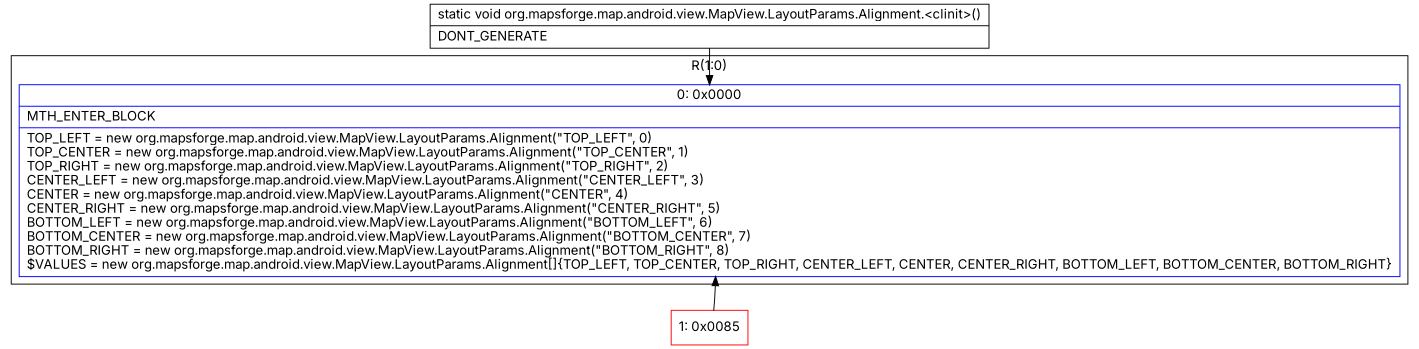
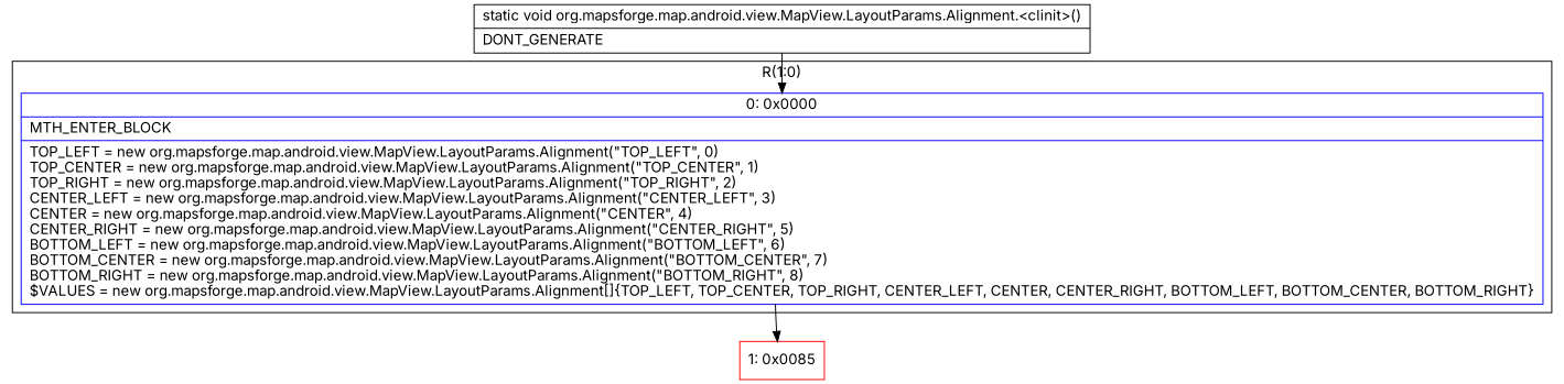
  digraph {
    fontname=Inter
    node [shape=record fontname=Inter]
    edge [fontname=Inter]
    n1 [color=blue label="{0\:\ 0x0000|MTH_ENTER_BLOCK\l|TOP_LEFT = new org.mapsforge.map.android.view.MapView.LayoutParams.Alignment(\"TOP_LEFT\", 0)\lTOP_CENTER = new org.mapsforge.map.android.view.MapView.LayoutParams.Alignment(\"TOP_CENTER\", 1)\lTOP_RIGHT = new org.mapsforge.map.android.view.MapView.LayoutParams.Alignment(\"TOP_RIGHT\", 2)\lCENTER_LEFT = new org.mapsforge.map.android.view.MapView.LayoutParams.Alignment(\"CENTER_LEFT\", 3)\lCENTER = new org.mapsforge.map.android.view.MapView.LayoutParams.Alignment(\"CENTER\", 4)\lCENTER_RIGHT = new org.mapsforge.map.android.view.MapView.LayoutParams.Alignment(\"CENTER_RIGHT\", 5)\lBOTTOM_LEFT = new org.mapsforge.map.android.view.MapView.LayoutParams.Alignment(\"BOTTOM_LEFT\", 6)\lBOTTOM_CENTER = new org.mapsforge.map.android.view.MapView.LayoutParams.Alignment(\"BOTTOM_CENTER\", 7)\lBOTTOM_RIGHT = new org.mapsforge.map.android.view.MapView.LayoutParams.Alignment(\"BOTTOM_RIGHT\", 8)\l$VALUES = new org.mapsforge.map.android.view.MapView.LayoutParams.Alignment[]\{TOP_LEFT, TOP_CENTER, TOP_RIGHT, CENTER_LEFT, CENTER, CENTER_RIGHT, BOTTOM_LEFT, BOTTOM_CENTER, BOTTOM_RIGHT\}\l}"]
    n2 [color=red label="{1\:\ 0x0085}"]
    n3 [label="{static void org.mapsforge.map.android.view.MapView.LayoutParams.Alignment.\<clinit\>()  | DONT_GENERATE\l}"]
    subgraph cluster_1 {
      label="R(1:0)"
      n1
    }
-   n2 -> n1
+   n1 -> n2
    n3 -> n1
  }
